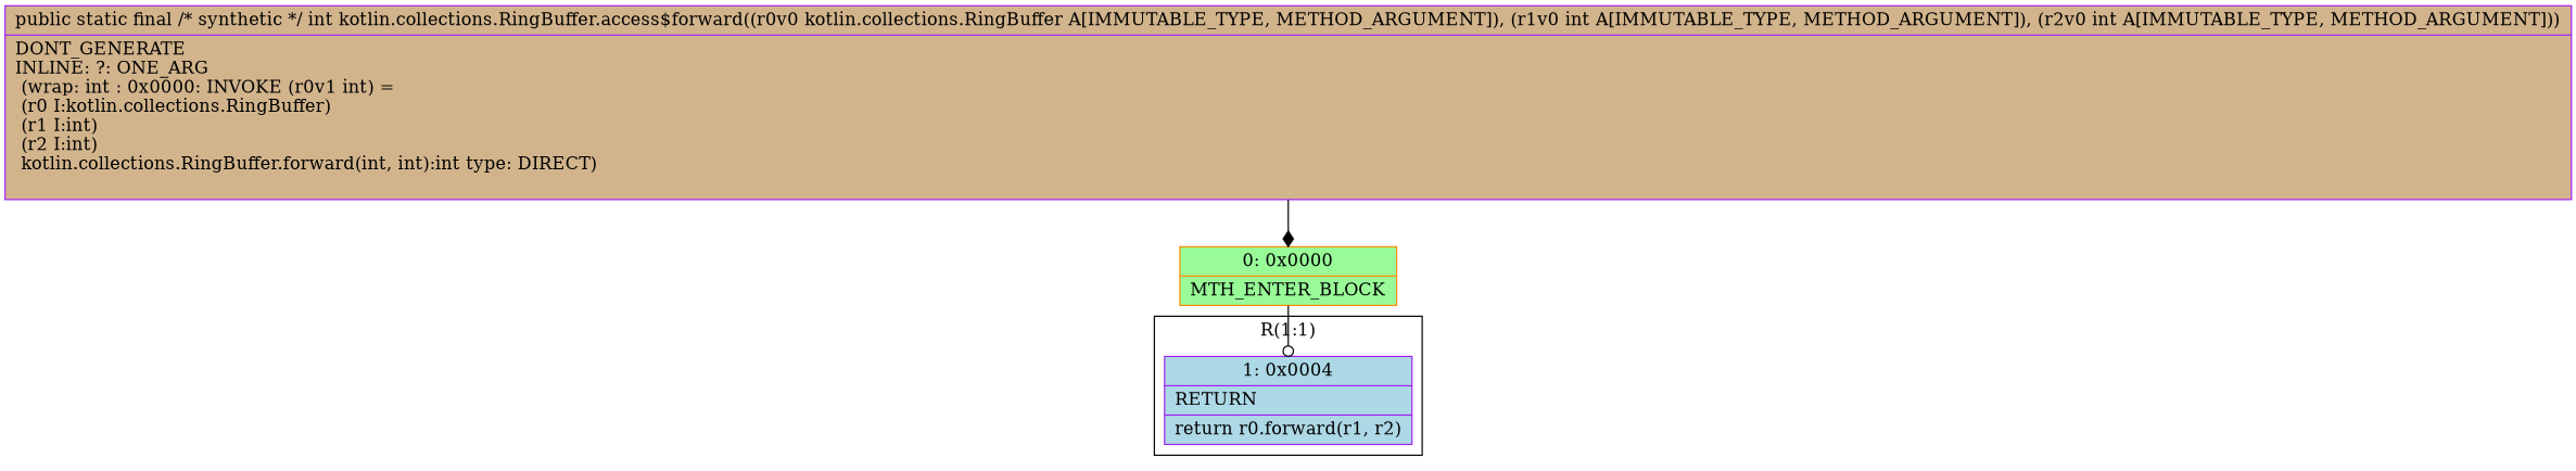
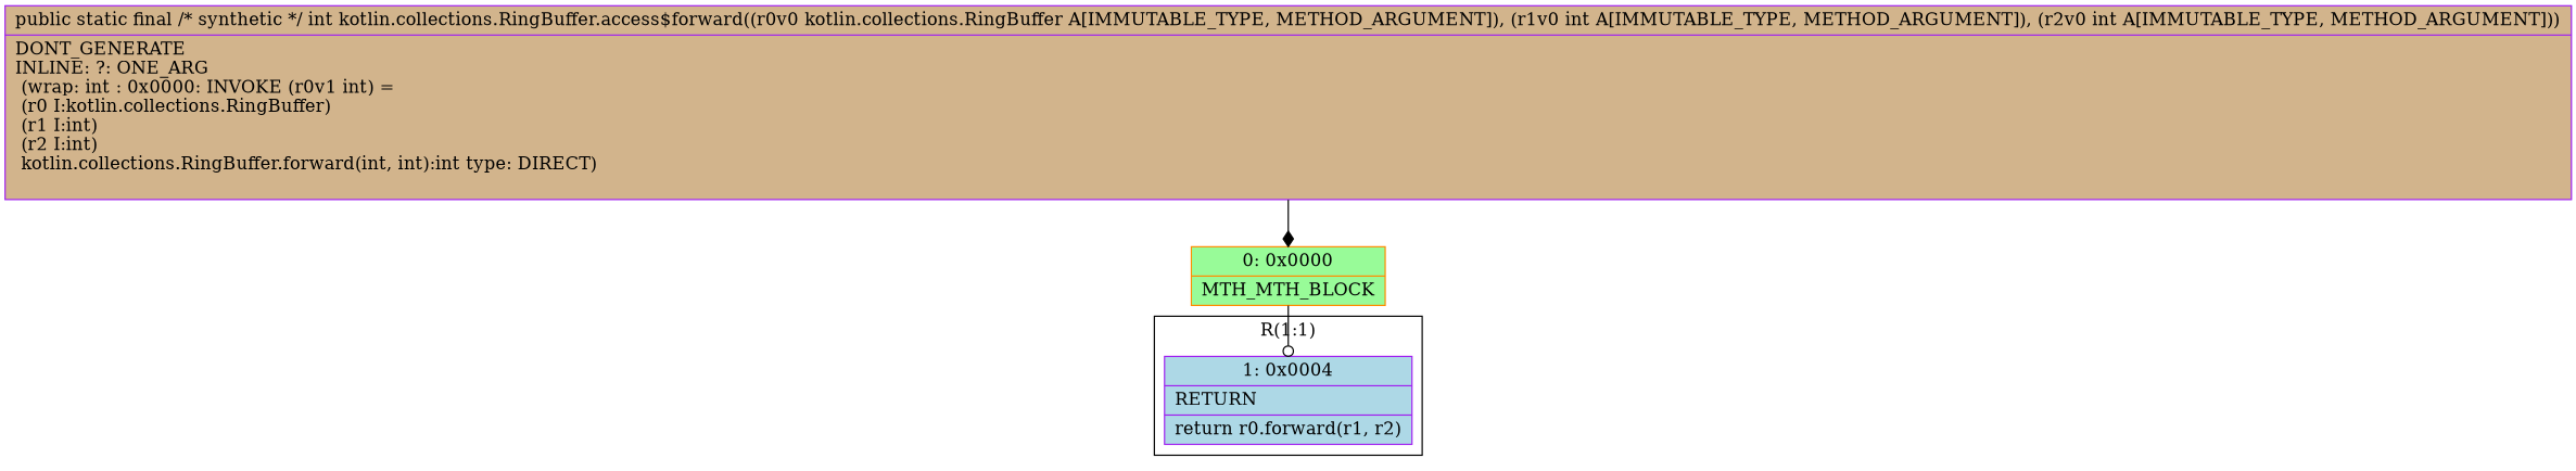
  digraph {
    node [color=purple shape=record style=filled]
    n1 [label="{1\:\ 0x0004|RETURN\l|return r0.forward(r1, r2)\l}" fillcolor=lightblue]
-   n2 [color=darkorange label="{0\:\ 0x0000|MTH_ENTER_BLOCK\l}" fillcolor=palegreen]
+   n2 [color=darkorange label="{0\:\ 0x0000|MTH_MTH_BLOCK\l}" fillcolor=palegreen]
    n3 [label="{public static final \/* synthetic *\/ int kotlin.collections.RingBuffer.access$forward((r0v0 kotlin.collections.RingBuffer A[IMMUTABLE_TYPE, METHOD_ARGUMENT]), (r1v0 int A[IMMUTABLE_TYPE, METHOD_ARGUMENT]), (r2v0 int A[IMMUTABLE_TYPE, METHOD_ARGUMENT]))  | DONT_GENERATE\lINLINE: ?: ONE_ARG  \l  (wrap: int : 0x0000: INVOKE  (r0v1 int) = \l  (r0 I:kotlin.collections.RingBuffer)\l  (r1 I:int)\l  (r2 I:int)\l kotlin.collections.RingBuffer.forward(int, int):int type: DIRECT)\l\l}" fillcolor=tan]
    subgraph cluster_1 {
      label="R(1:1)"
      n1
    }
    n2 -> n1 [arrowhead=odot]
    n3 -> n2 [arrowhead=diamond]
  }
